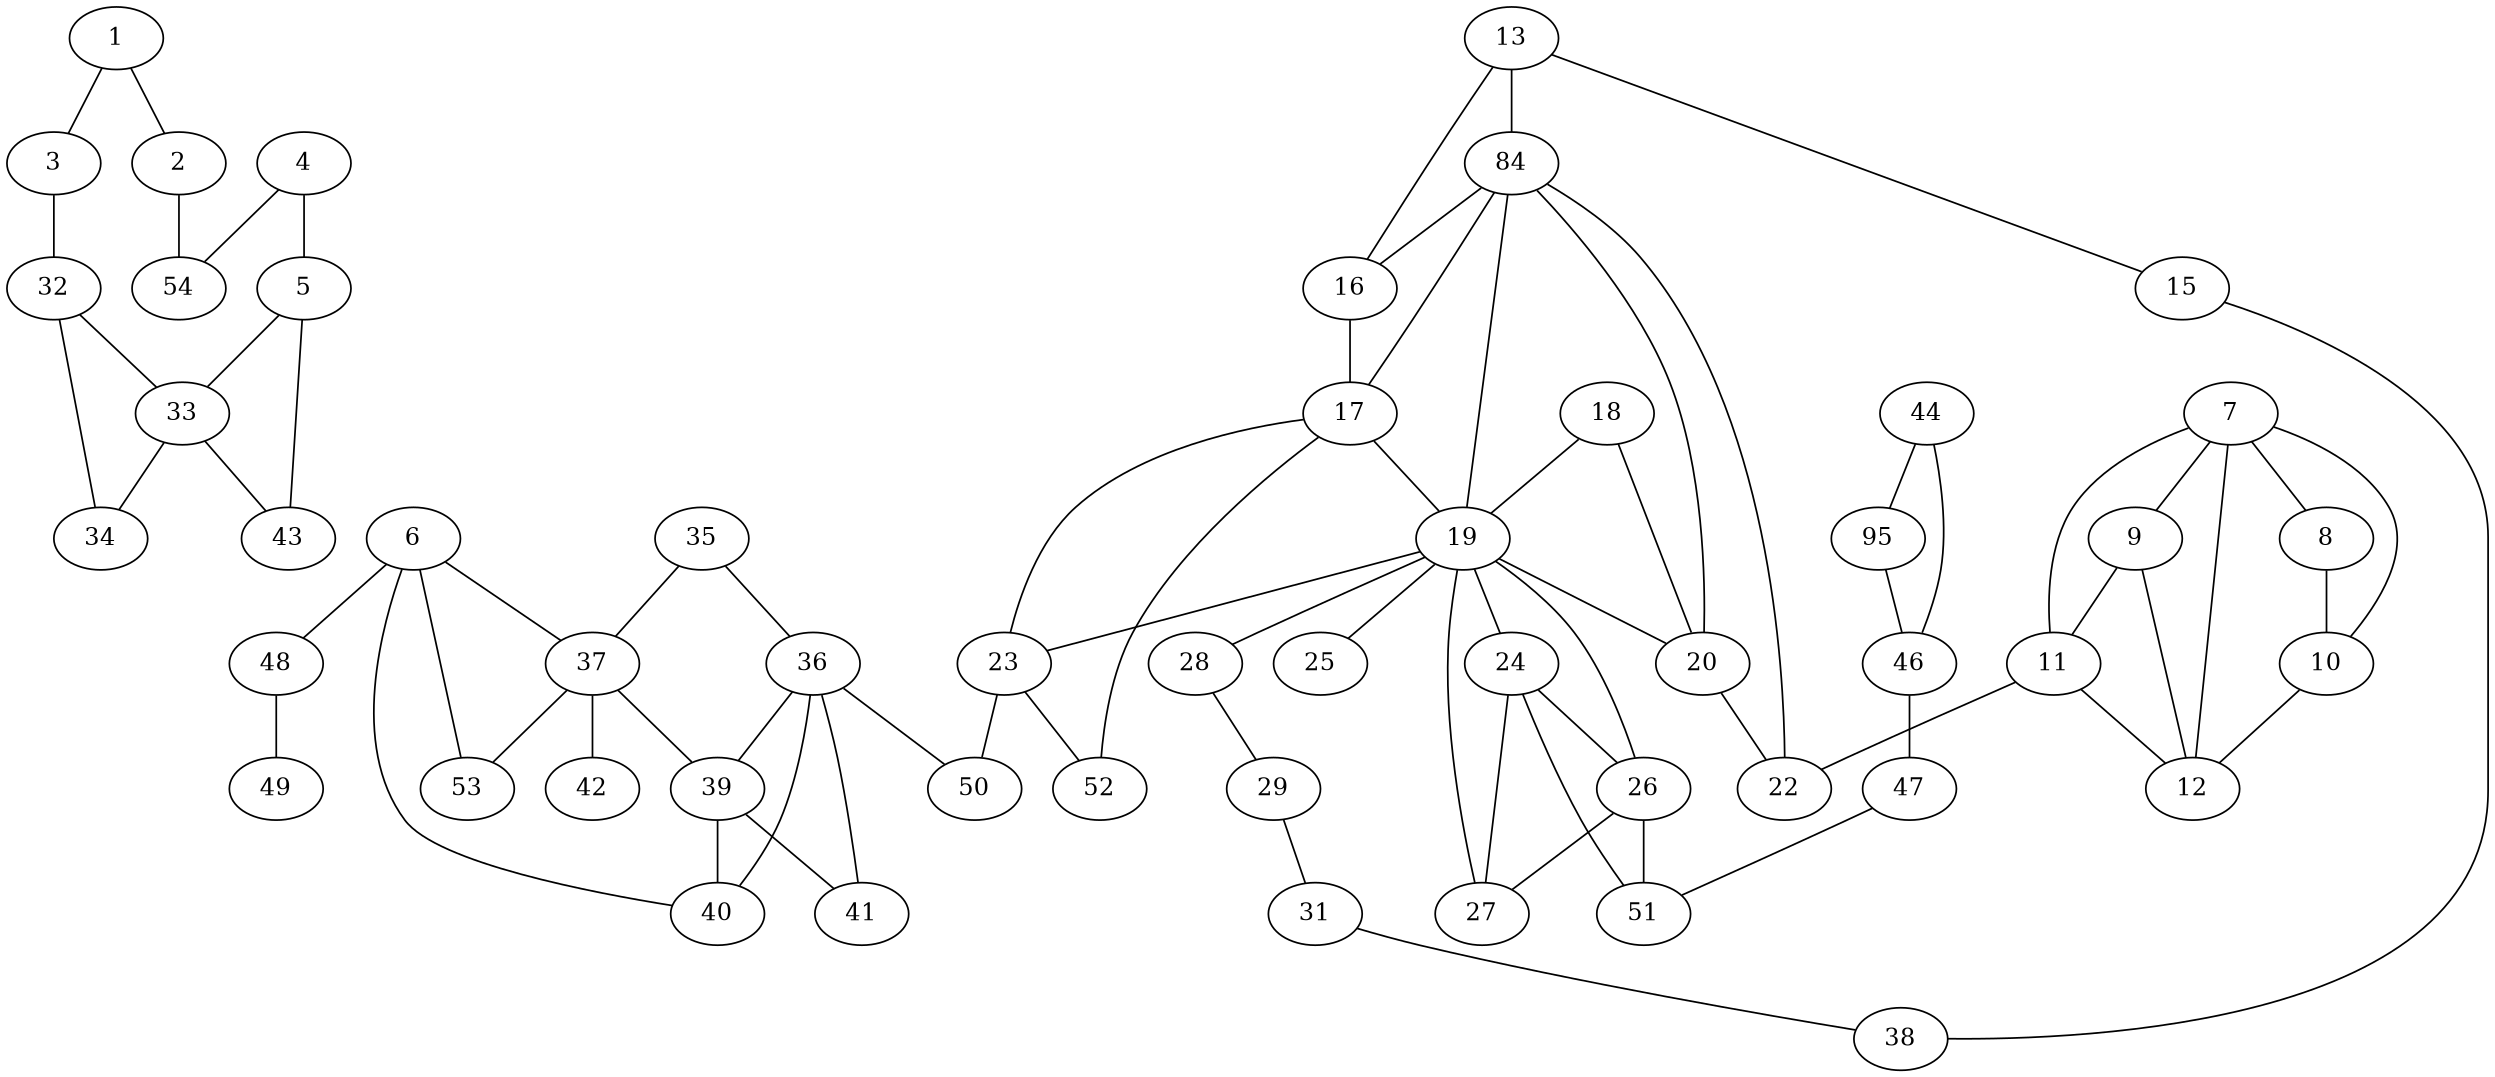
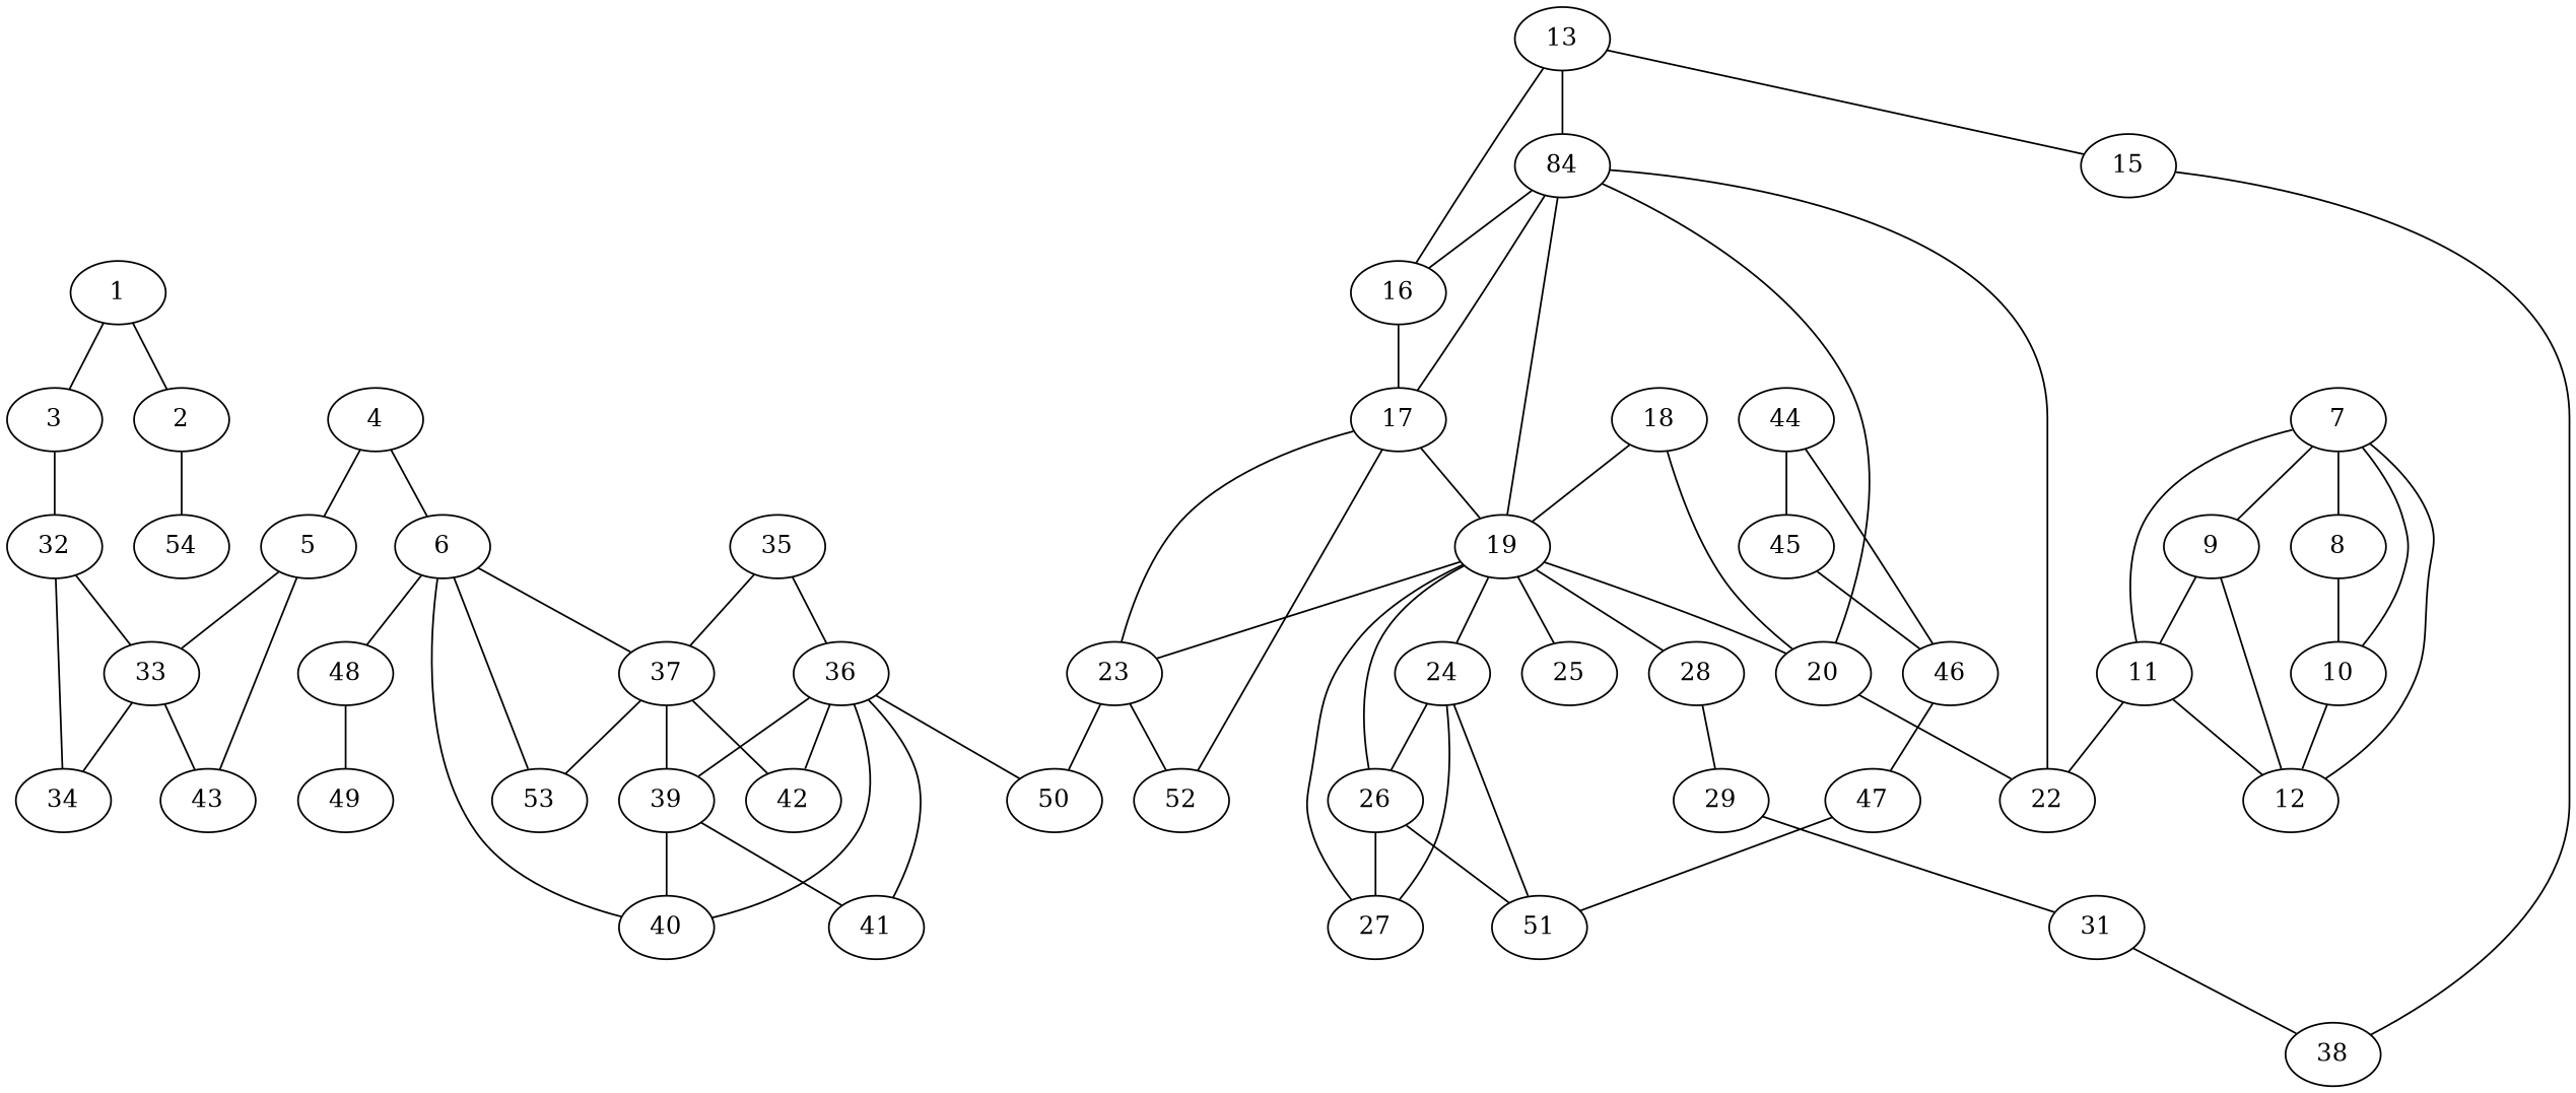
  graph {
    1
    2
    3
    54
    32
    33
    34
    4
    5
    6
    43
    37
    40
    48
    53
    39
    42
    49
    7
    8
    9
    10
    11
    12
    22
    n26 [label=84]
    13
    15
    16
    17
    19
    20
    38
    23
    52
    25
    24
    26
    27
    28
    50
    18
    51
    29
    31
    35
    36
    41
    44
-   45 [label=95]
+   45
    46
    47
    1 -- 2
    1 -- 3
    2 -- 54
    3 -- 32
    32 -- 33
    32 -- 34
    33 -- 34
    33 -- 43
    4 -- 5
-   4 -- 54
+   4 -- 6
    5 -- 33
    5 -- 43
    6 -- 37
    6 -- 40
    6 -- 48
    6 -- 53
    37 -- 53
    37 -- 39
    37 -- 42
    48 -- 49
    39 -- 40
    39 -- 41
    7 -- 8
    7 -- 9
    7 -- 10
    7 -- 11
    7 -- 12
    8 -- 10
    9 -- 11
    9 -- 12
    10 -- 12
    11 -- 12
    11 -- 22
    n26 -- 22
    n26 -- 16
    n26 -- 17
    n26 -- 19
    n26 -- 20
    13 -- n26
    13 -- 15
    13 -- 16
    15 -- 38
    16 -- 17
    17 -- 19
    17 -- 23
    17 -- 52
    19 -- 20
    19 -- 23
    19 -- 25
    19 -- 24
    19 -- 26
    19 -- 27
    19 -- 28
    20 -- 22
    23 -- 52
    23 -- 50
    24 -- 26
    24 -- 27
    24 -- 51
    26 -- 27
    26 -- 51
    28 -- 29
    18 -- 19
    18 -- 20
    29 -- 31
    31 -- 38
    35 -- 37
    35 -- 36
    36 -- 40
    36 -- 39
+   36 -- 42
    36 -- 50
    36 -- 41
    44 -- 45
    44 -- 46
    45 -- 46
    46 -- 47
    47 -- 51
  }
